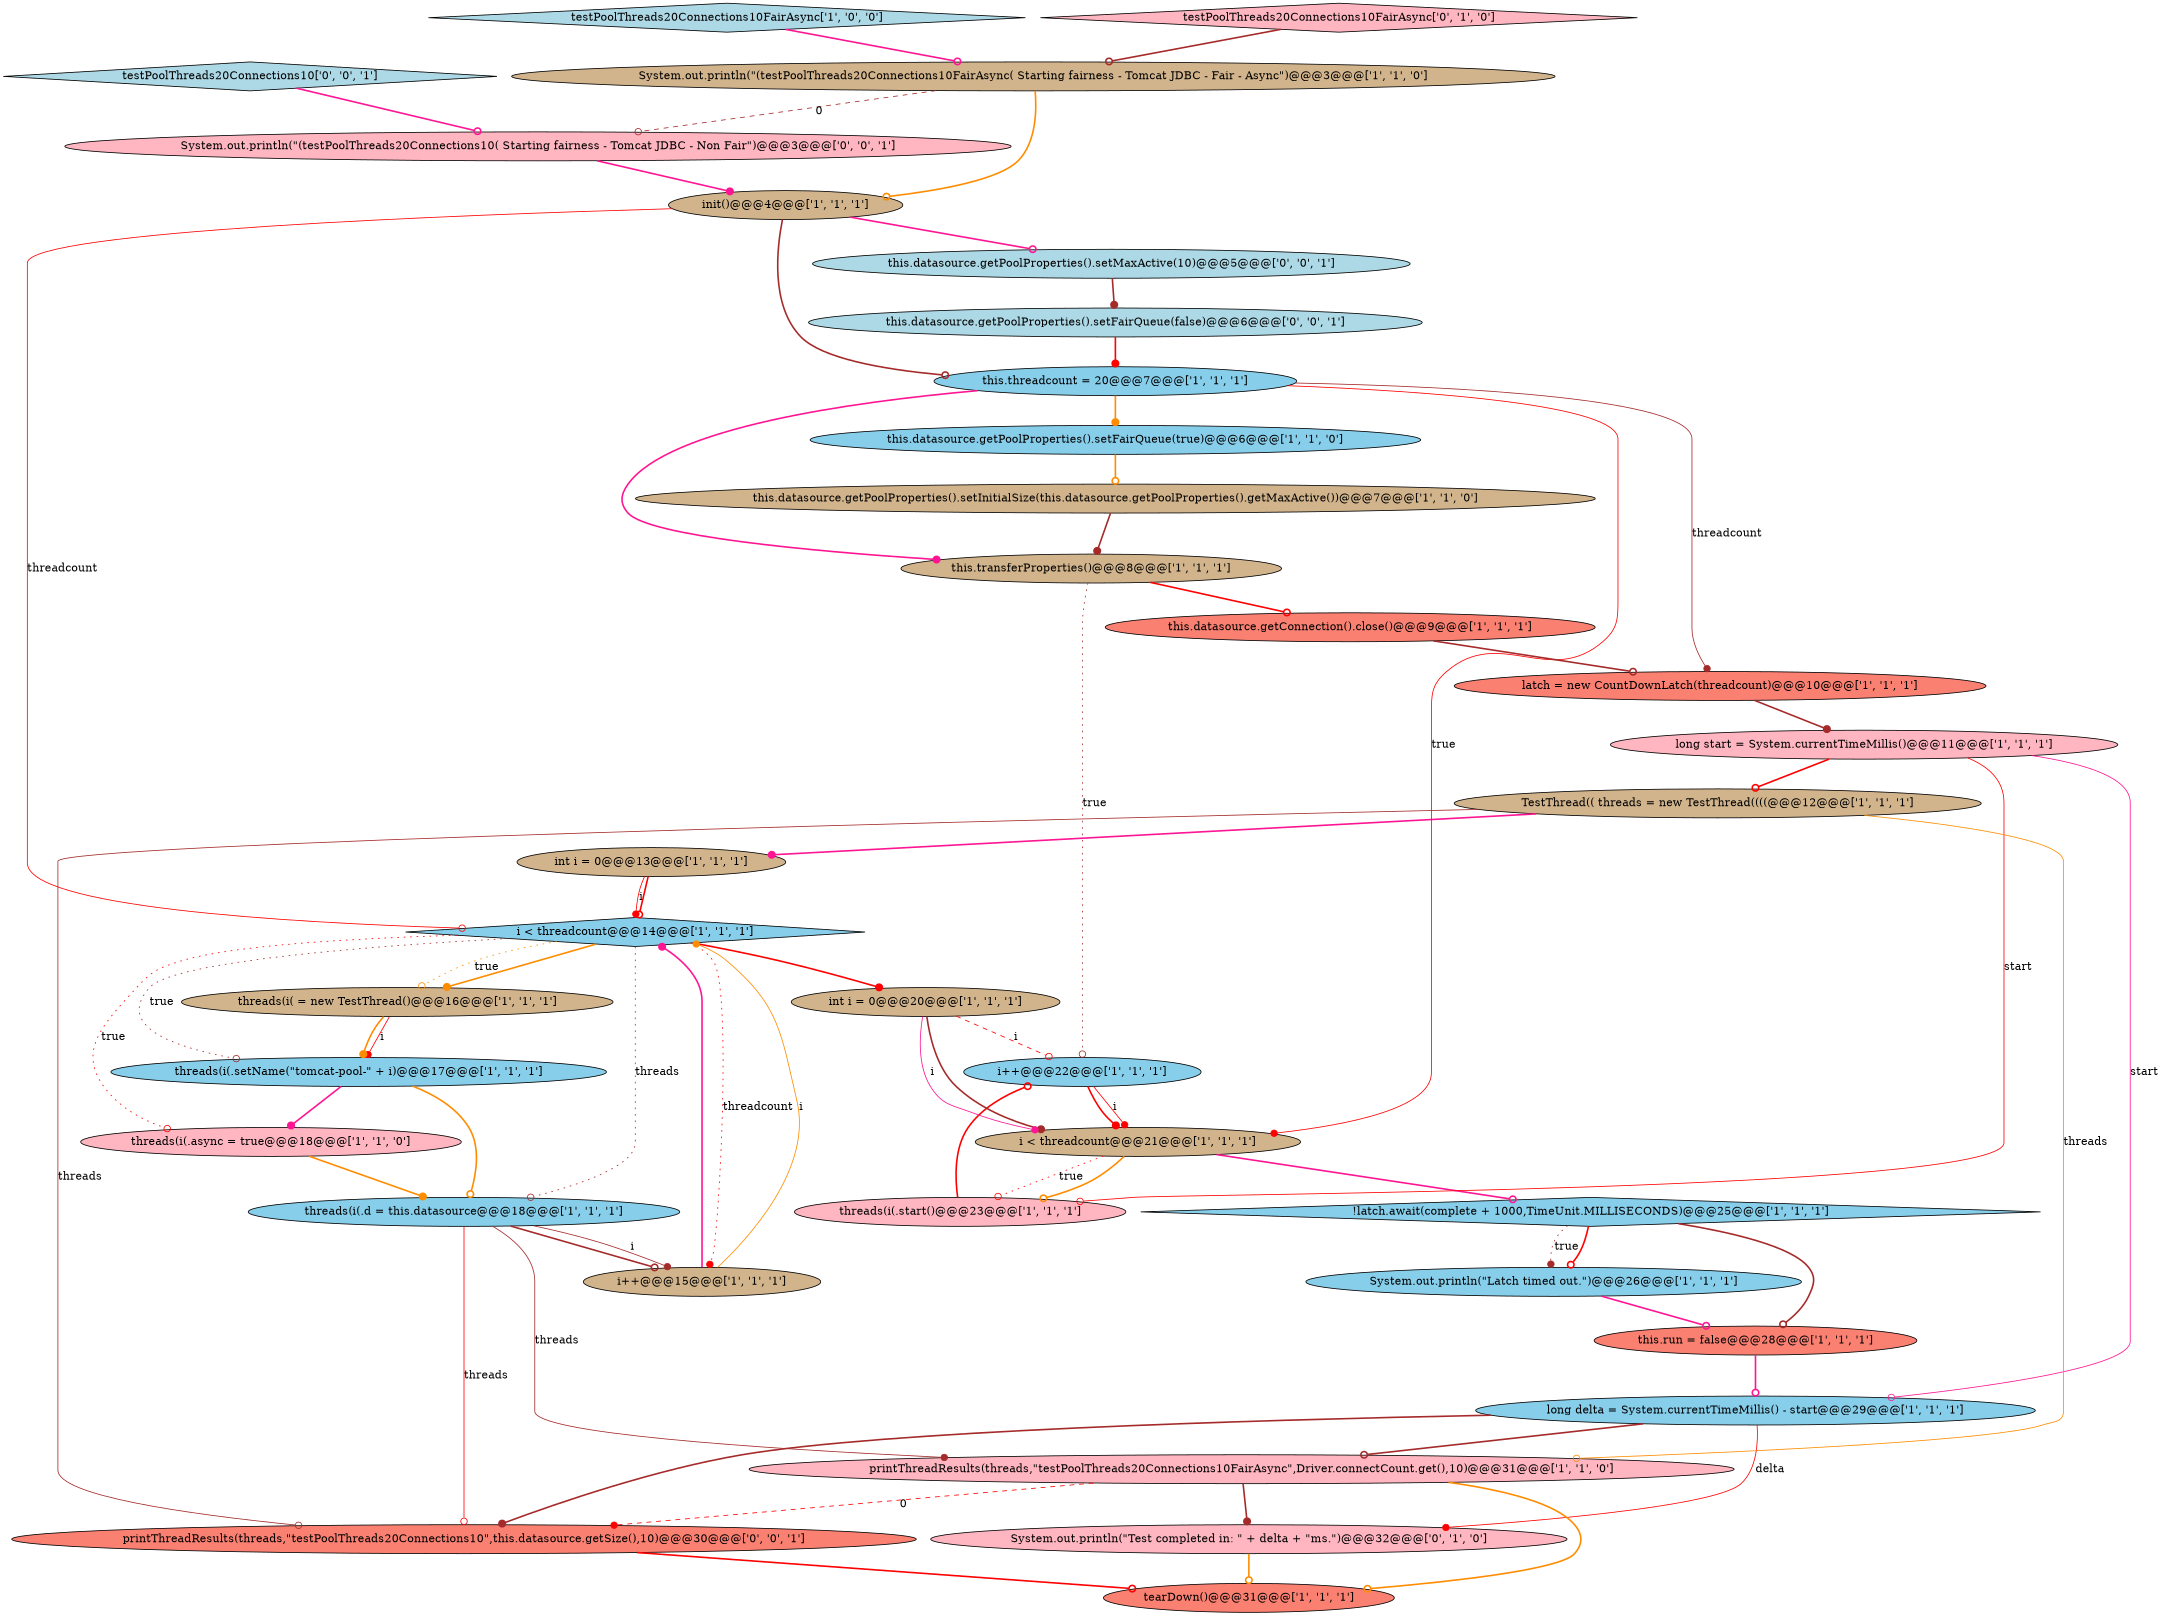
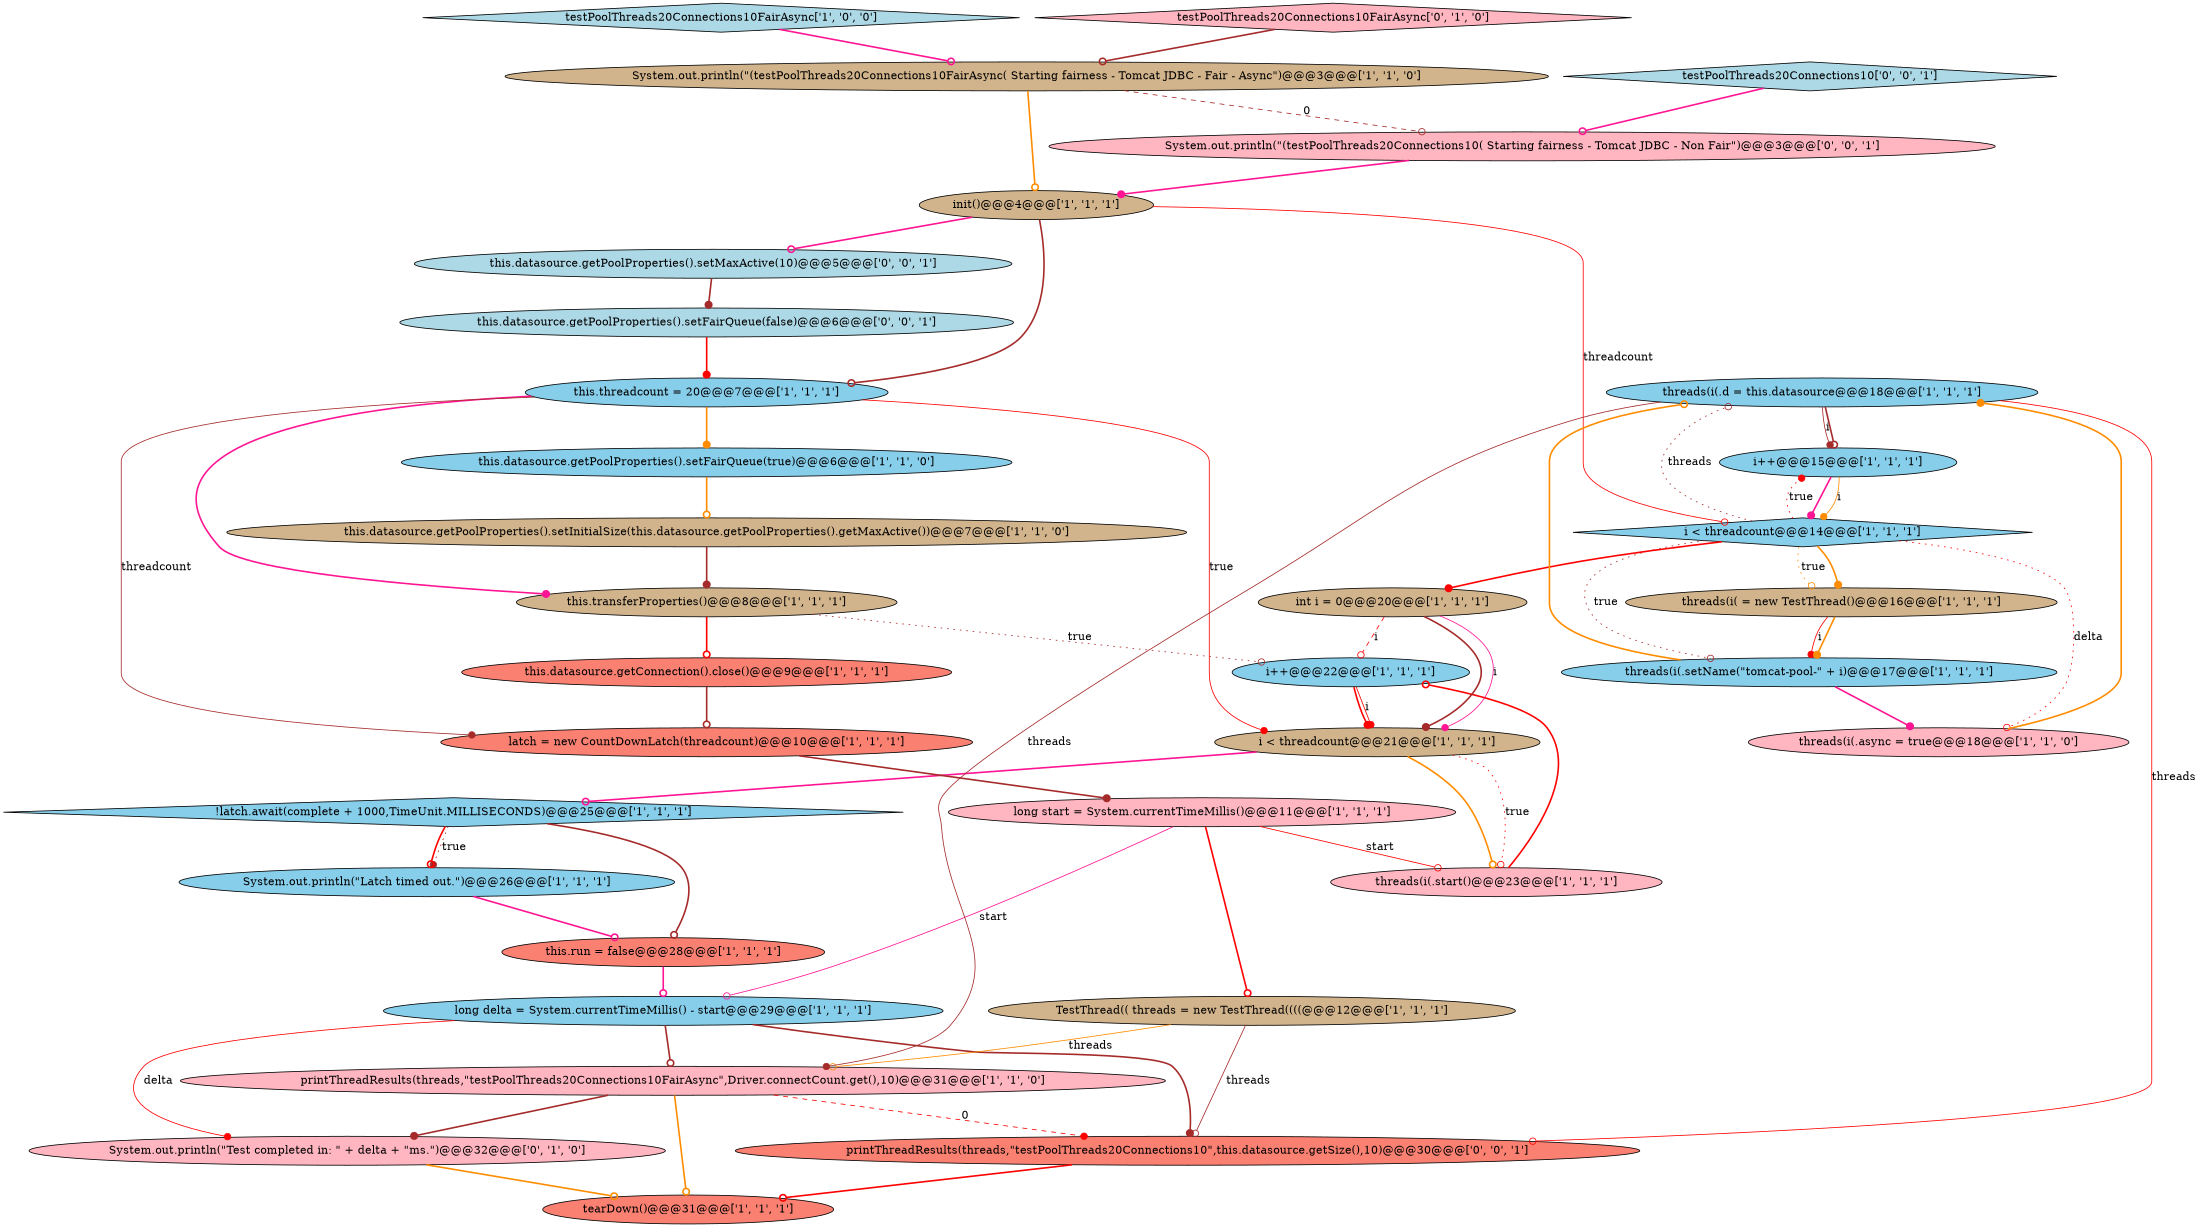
  digraph {
    node [fillcolor=skyblue shape=ellipse style=filled]
    edge [arrowhead=odot color=red style=bold]
    n1 [label="i++@@@22@@@['1', '1', '1']"]
    n2 [fillcolor=tan label="i < threadcount@@@21@@@['1', '1', '1']"]
    n3 [fillcolor=lightpink label="threads(i(.start()@@@23@@@['1', '1', '1']"]
    n4 [label="!latch.await(complete + 1000,TimeUnit.MILLISECONDS)@@@25@@@['1', '1', '1']" shape=diamond]
    n5 [fillcolor=lightpink label="long start = System.currentTimeMillis()@@@11@@@['1', '1', '1']"]
    n6 [label="long delta = System.currentTimeMillis() - start@@@29@@@['1', '1', '1']"]
    n7 [fillcolor=tan label="TestThread(( threads = new TestThread((((@@@12@@@['1', '1', '1']"]
    n8 [fillcolor=salmon label="printThreadResults(threads,\"testPoolThreads20Connections10\",this.datasource.getSize(),10)@@@30@@@['0', '0', '1']"]
    n9 [fillcolor=lightpink label="printThreadResults(threads,\"testPoolThreads20Connections10FairAsync\",Driver.connectCount.get(),10)@@@31@@@['1', '1', '0']"]
    n10 [fillcolor=lightpink label="System.out.println(\"Test completed in: \" + delta + \"ms.\")@@@32@@@['0', '1', '0']"]
-   n11 [fillcolor=tan label="int i = 0@@@13@@@['1', '1', '1']"]
    n12 [fillcolor=lightblue label="testPoolThreads20Connections10FairAsync['1', '0', '0']" shape=diamond]
    n13 [fillcolor=tan label="System.out.println(\"(testPoolThreads20Connections10FairAsync( Starting fairness - Tomcat JDBC - Fair - Async\")@@@3@@@['1', '1', '0']"]
    n14 [fillcolor=tan label="init()@@@4@@@['1', '1', '1']"]
    n15 [fillcolor=lightpink label="System.out.println(\"(testPoolThreads20Connections10( Starting fairness - Tomcat JDBC - Non Fair\")@@@3@@@['0', '0', '1']"]
    n16 [label="this.threadcount = 20@@@7@@@['1', '1', '1']"]
    n17 [label="this.datasource.getPoolProperties().setFairQueue(true)@@@6@@@['1', '1', '0']"]
    n18 [fillcolor=tan label="this.transferProperties()@@@8@@@['1', '1', '1']"]
    n19 [fillcolor=salmon label="latch = new CountDownLatch(threadcount)@@@10@@@['1', '1', '1']"]
    n20 [fillcolor=tan label="this.datasource.getPoolProperties().setInitialSize(this.datasource.getPoolProperties().getMaxActive())@@@7@@@['1', '1', '0']"]
    n21 [fillcolor=salmon label="this.datasource.getConnection().close()@@@9@@@['1', '1', '1']"]
    n22 [label="i < threadcount@@@14@@@['1', '1', '1']" shape=diamond]
    n23 [label="threads(i(.setName(\"tomcat-pool-\" + i)@@@17@@@['1', '1', '1']"]
    n24 [fillcolor=lightpink label="threads(i(.async = true@@@18@@@['1', '1', '0']"]
    n25 [label="threads(i(.d = this.datasource@@@18@@@['1', '1', '1']"]
-   n26 [fillcolor=tan label="i++@@@15@@@['1', '1', '1']"]
+   n26 [label="i++@@@15@@@['1', '1', '1']"]
    n27 [fillcolor=tan label="threads(i( = new TestThread()@@@16@@@['1', '1', '1']"]
    n28 [fillcolor=tan label="int i = 0@@@20@@@['1', '1', '1']"]
    n29 [fillcolor=lightblue label="this.datasource.getPoolProperties().setMaxActive(10)@@@5@@@['0', '0', '1']"]
    n30 [fillcolor=salmon label="tearDown()@@@31@@@['1', '1', '1']"]
    n31 [fillcolor=salmon label="this.run = false@@@28@@@['1', '1', '1']"]
    n32 [fillcolor=lightblue label="this.datasource.getPoolProperties().setFairQueue(false)@@@6@@@['0', '0', '1']"]
    n33 [fillcolor=lightblue label="testPoolThreads20Connections10['0', '0', '1']" shape=diamond]
    n34 [label="System.out.println(\"Latch timed out.\")@@@26@@@['1', '1', '1']"]
    n35 [fillcolor=lightpink label="testPoolThreads20Connections10FairAsync['0', '1', '0']" shape=diamond]
    n1 -> n2 [arrowhead=dot label=i style=solid]
    n1 -> n2 [arrowhead=dot]
    n2 -> n3 [label=true style=dotted]
    n2 -> n3 [color=darkorange]
    n2 -> n4 [color=deeppink]
    n3 -> n1
    n4 -> n31 [color=brown]
    n4 -> n34 [arrowhead=dot color=brown label=true style=dotted]
    n4 -> n34
    n5 -> n3 [label=start style=solid]
    n5 -> n6 [color=deeppink label=start style=solid]
    n5 -> n7
    n6 -> n8 [arrowhead=dot color=brown]
    n6 -> n9 [color=brown]
    n6 -> n10 [arrowhead=dot label=delta style=solid]
    n7 -> n8 [color=brown label=threads style=solid]
    n7 -> n9 [color=darkorange label=threads style=solid]
-   n7 -> n11 [arrowhead=dot color=deeppink]
    n8 -> n30
    n9 -> n8 [arrowhead=dot label=0 style=dashed]
    n9 -> n10 [arrowhead=dot color=brown]
    n9 -> n30 [color=darkorange]
    n10 -> n30 [color=darkorange]
-   n11 -> n22 [arrowhead=dot label=i style=solid]
-   n11 -> n22
    n12 -> n13 [color=deeppink]
    n13 -> n14 [color=darkorange]
    n13 -> n15 [color=brown label=0 style=dashed]
    n14 -> n16 [color=brown]
    n14 -> n22 [label=threadcount style=solid]
    n14 -> n29 [color=deeppink]
    n15 -> n14 [arrowhead=dot color=deeppink]
    n16 -> n2 [arrowhead=dot label=true style=solid]
    n16 -> n17 [arrowhead=dot color=darkorange]
    n16 -> n18 [arrowhead=dot color=deeppink]
    n16 -> n19 [arrowhead=dot color=brown label=threadcount style=solid]
    n17 -> n20 [color=darkorange]
    n18 -> n1 [color=brown label=true style=dotted]
    n18 -> n21
    n19 -> n5 [arrowhead=dot color=brown]
    n20 -> n18 [arrowhead=dot color=brown]
    n21 -> n19 [color=brown]
    n22 -> n23 [color=brown label=true style=dotted]
-   n22 -> n24 [label=true style=dotted]
+   n22 -> n24 [label=delta style=dotted]
    n22 -> n25 [color=brown label=threads style=dotted]
-   n22 -> n26 [arrowhead=dot label=threadcount style=dotted]
+   n22 -> n26 [arrowhead=dot label=true style=dotted]
    n22 -> n27 [arrowhead=dot color=darkorange]
    n22 -> n27 [color=darkorange label=true style=dotted]
    n22 -> n28 [arrowhead=dot]
    n23 -> n24 [arrowhead=dot color=deeppink]
    n23 -> n25 [color=darkorange]
    n24 -> n25 [arrowhead=dot color=darkorange]
    n25 -> n8 [label=threads style=solid]
    n25 -> n9 [arrowhead=dot color=brown label=threads style=solid]
    n25 -> n26 [color=brown]
    n25 -> n26 [arrowhead=dot color=brown label=i style=solid]
    n26 -> n22 [arrowhead=dot color=darkorange label=i style=solid]
    n26 -> n22 [arrowhead=dot color=deeppink]
    n27 -> n23 [arrowhead=dot label=i style=solid]
    n27 -> n23 [arrowhead=dot color=darkorange]
    n28 -> n1 [label=i style=dashed]
    n28 -> n2 [arrowhead=dot color=brown]
    n28 -> n2 [arrowhead=dot color=deeppink label=i style=solid]
    n29 -> n32 [arrowhead=dot color=brown]
    n31 -> n6 [color=deeppink]
    n32 -> n16 [arrowhead=dot]
    n33 -> n15 [color=deeppink]
    n34 -> n31 [color=deeppink]
    n35 -> n13 [color=brown]
  }
